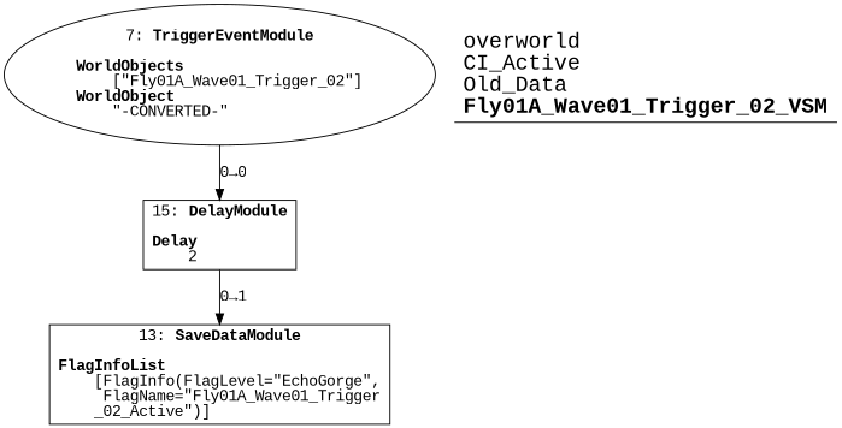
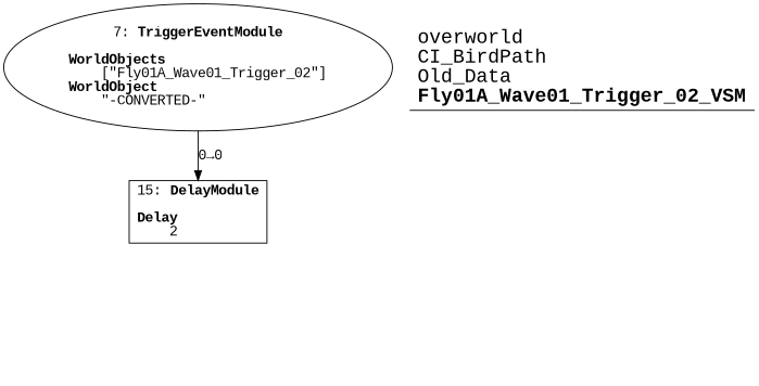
  digraph {
    fontname="Liberation Mono"
    splines=spline
    node [fontname="Liberation Mono" shape=box]
    edge [fontname="Liberation Mono"]
    n1 [label=<7: <b>TriggerEventModule</b><br/><br/><b>WorldObjects</b><br align="left"/>    [&quot;Fly01A_Wave01_Trigger_02&quot;]<br align="left"/><b>WorldObject</b><br align="left"/>    &quot;-CONVERTED-&quot;<br align="left"/>> shape=oval]
    n2 [label=<15: <b>DelayModule</b><br/><br/><b>Delay</b><br align="left"/>    2<br align="left"/>>]
-   n3 [label=<13: <b>SaveDataModule</b><br/><br/><b>FlagInfoList</b><br align="left"/>    [FlagInfo(FlagLevel=&quot;EchoGorge&quot;,<br align="left"/>     FlagName=&quot;Fly01A_Wave01_Trigger<br align="left"/>    _02_Active&quot;)]<br align="left"/>>]
-   n4 [label=<<font point-size="20">overworld<br align="left"/>CI_Active<br align="left"/>Old_Data<br align="left"/><b>Fly01A_Wave01_Trigger_02_VSM</b><br align="left"/></font>> shape=underline]
+   n4 [label=<<font point-size="20">overworld<br align="left"/>CI_BirdPath<br align="left"/>Old_Data<br align="left"/><b>Fly01A_Wave01_Trigger_02_VSM</b><br align="left"/></font>> shape=underline]
    n1 -> n2 [label="0→0"]
-   n2 -> n3 [label="0→1"]
  }
